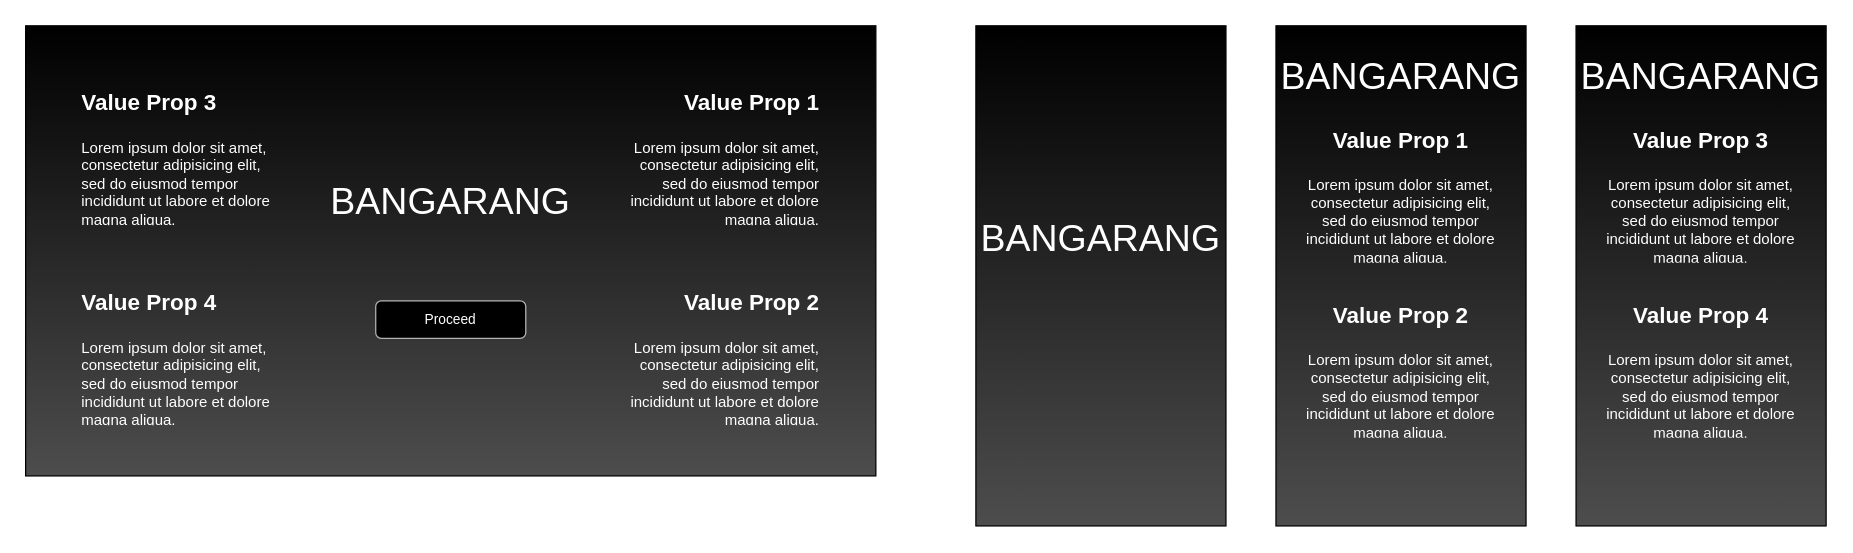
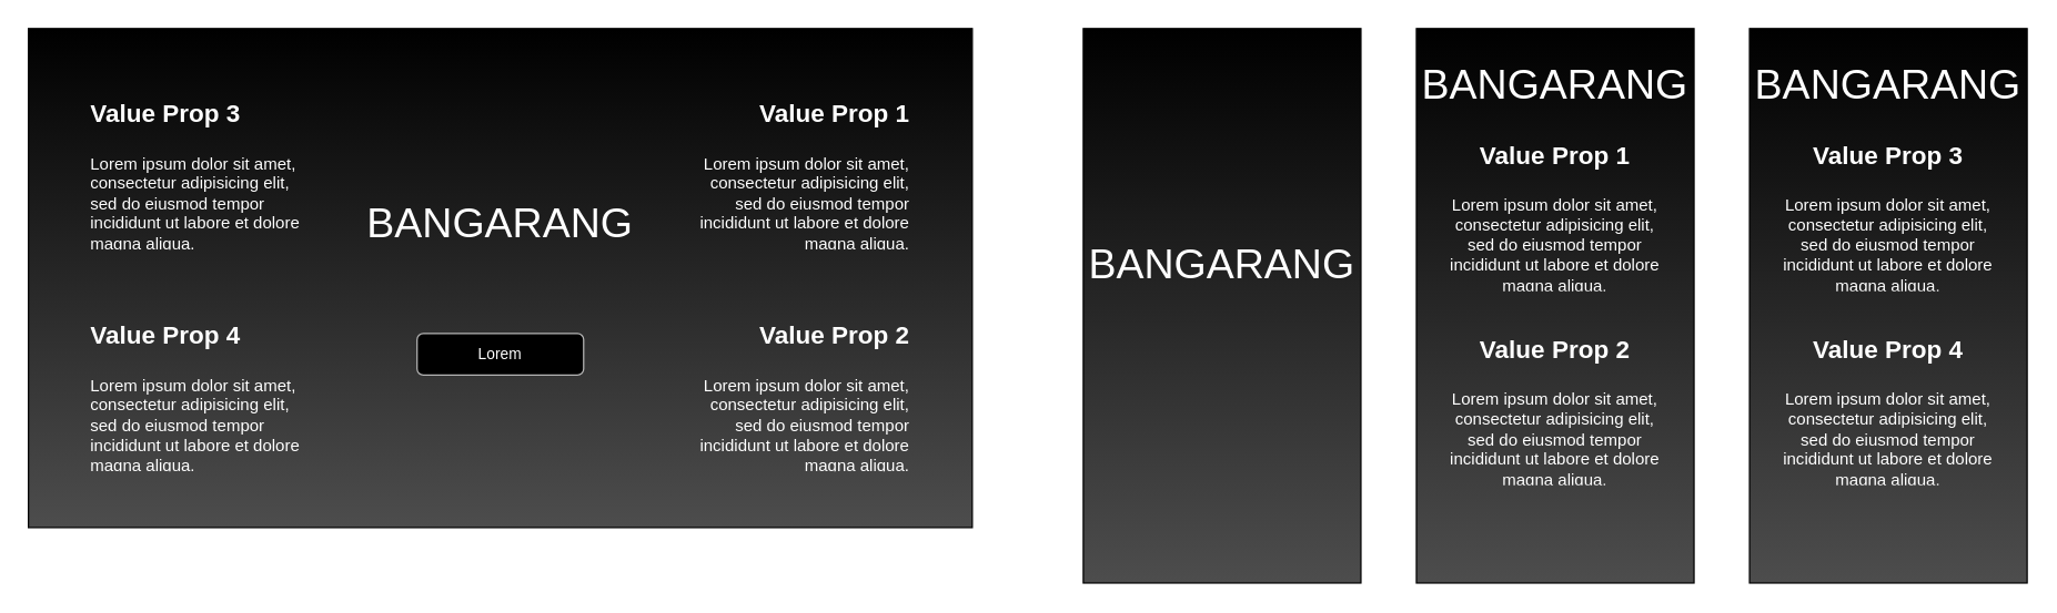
  <mxCell id="0" />
  <mxCell id="1" parent="0" />
  <mxCell id="2" value="" style="rounded=0;whiteSpace=wrap;html=1;fillColor=#000000;gradientColor=#4D4D4D;" vertex="1" parent="1"><mxGeometry x="20" y="20" width="680" height="360" as="geometry" /></mxCell>
  <mxCell id="3" value="" style="rounded=0;whiteSpace=wrap;html=1;fillColor=#000000;gradientColor=#4D4D4D;" vertex="1" parent="1"><mxGeometry x="780" y="20" width="200" height="400" as="geometry" /></mxCell>
  <mxCell id="4" value="BANGARANG" style="text;html=1;strokeColor=none;fillColor=none;align=center;verticalAlign=middle;whiteSpace=wrap;rounded=0;fontSize=30;fontColor=#FFFFFF;" vertex="1" parent="1"><mxGeometry x="260" y="130" width="200" height="60" as="geometry" /></mxCell>
  <mxCell id="5" value="&lt;h1&gt;&lt;span style=&quot;font-size: 18px&quot;&gt;Value Prop 1&lt;/span&gt;&lt;/h1&gt;&lt;p&gt;Lorem ipsum dolor sit amet, consectetur adipisicing elit, sed do eiusmod tempor incididunt ut labore et dolore magna aliqua.&lt;/p&gt;" style="text;html=1;strokeColor=none;fillColor=none;spacing=5;spacingTop=-20;whiteSpace=wrap;overflow=hidden;rounded=0;align=right;fontColor=#FFFFFF;" vertex="1" parent="1"><mxGeometry x="500" y="60" width="160" height="120" as="geometry" /></mxCell>
  <mxCell id="6" value="&lt;h1&gt;&lt;font style=&quot;font-size: 18px&quot;&gt;Value Prop 2&lt;/font&gt;&lt;/h1&gt;&lt;p&gt;Lorem ipsum dolor sit amet, consectetur adipisicing elit, sed do eiusmod tempor incididunt ut labore et dolore magna aliqua.&lt;/p&gt;" style="text;html=1;strokeColor=none;fillColor=none;spacing=5;spacingTop=-20;whiteSpace=wrap;overflow=hidden;rounded=0;align=right;fontColor=#FFFFFF;" vertex="1" parent="1"><mxGeometry x="500" y="220" width="160" height="120" as="geometry" /></mxCell>
  <mxCell id="7" value="&lt;h1&gt;&lt;font style=&quot;font-size: 18px&quot;&gt;Value Prop 3&lt;/font&gt;&lt;/h1&gt;&lt;p&gt;Lorem ipsum dolor sit amet, consectetur adipisicing elit, sed do eiusmod tempor incididunt ut labore et dolore magna aliqua.&lt;/p&gt;" style="text;html=1;strokeColor=none;fillColor=none;spacing=5;spacingTop=-20;whiteSpace=wrap;overflow=hidden;rounded=0;fontColor=#FFFFFF;" vertex="1" parent="1"><mxGeometry x="60" y="60" width="160" height="120" as="geometry" /></mxCell>
  <mxCell id="8" value="&lt;h1&gt;&lt;font style=&quot;font-size: 18px&quot;&gt;Value Prop 4&lt;/font&gt;&lt;/h1&gt;&lt;p&gt;Lorem ipsum dolor sit amet, consectetur adipisicing elit, sed do eiusmod tempor incididunt ut labore et dolore magna aliqua.&lt;/p&gt;" style="text;html=1;strokeColor=none;fillColor=none;spacing=5;spacingTop=-20;whiteSpace=wrap;overflow=hidden;rounded=0;fontColor=#FFFFFF;" vertex="1" parent="1"><mxGeometry x="60" y="220" width="160" height="120" as="geometry" /></mxCell>
  <mxCell id="9" value="BANGARANG" style="text;html=1;strokeColor=none;fillColor=none;align=center;verticalAlign=middle;whiteSpace=wrap;rounded=0;fontSize=30;fontColor=#FFFFFF;" vertex="1" parent="1"><mxGeometry x="780" y="160" width="200" height="60" as="geometry" /></mxCell>
  <mxCell id="10" value="" style="rounded=0;whiteSpace=wrap;html=1;fillColor=#000000;gradientColor=#4D4D4D;" vertex="1" parent="1"><mxGeometry x="1020" y="20" width="200" height="400" as="geometry" /></mxCell>
  <mxCell id="11" value="BANGARANG" style="text;html=1;strokeColor=none;fillColor=none;align=center;verticalAlign=middle;whiteSpace=wrap;rounded=0;fontSize=30;fontColor=#FFFFFF;" vertex="1" parent="1"><mxGeometry x="1020" y="30" width="200" height="60" as="geometry" /></mxCell>
  <mxCell id="12" value="" style="rounded=0;whiteSpace=wrap;html=1;fillColor=#000000;gradientColor=#4D4D4D;" vertex="1" parent="1"><mxGeometry x="1260" y="20" width="200" height="400" as="geometry" /></mxCell>
  <mxCell id="13" value="BANGARANG" style="text;html=1;strokeColor=none;fillColor=none;align=center;verticalAlign=middle;whiteSpace=wrap;rounded=0;fontSize=30;fontColor=#FFFFFF;" vertex="1" parent="1"><mxGeometry x="1260" y="30" width="200" height="60" as="geometry" /></mxCell>
  <mxCell id="14" value="&lt;h1&gt;&lt;span style=&quot;font-size: 18px&quot;&gt;Value Prop 1&lt;/span&gt;&lt;/h1&gt;&lt;p&gt;Lorem ipsum dolor sit amet, consectetur adipisicing elit, sed do eiusmod tempor incididunt ut labore et dolore magna aliqua.&lt;/p&gt;" style="text;html=1;strokeColor=none;fillColor=none;spacing=5;spacingTop=-20;whiteSpace=wrap;overflow=hidden;rounded=0;align=center;fontColor=#FFFFFF;" vertex="1" parent="1"><mxGeometry x="1040" y="90" width="160" height="120" as="geometry" /></mxCell>
  <mxCell id="15" value="&lt;h1&gt;&lt;font style=&quot;font-size: 18px&quot;&gt;Value Prop 2&lt;/font&gt;&lt;/h1&gt;&lt;p&gt;Lorem ipsum dolor sit amet, consectetur adipisicing elit, sed do eiusmod tempor incididunt ut labore et dolore magna aliqua.&lt;/p&gt;" style="text;html=1;strokeColor=none;fillColor=none;spacing=5;spacingTop=-20;whiteSpace=wrap;overflow=hidden;rounded=0;align=center;fontColor=#FFFFFF;" vertex="1" parent="1"><mxGeometry x="1040" y="230" width="160" height="120" as="geometry" /></mxCell>
  <mxCell id="16" value="&lt;h1&gt;&lt;font style=&quot;font-size: 18px&quot;&gt;Value Prop 3&lt;/font&gt;&lt;/h1&gt;&lt;p&gt;Lorem ipsum dolor sit amet, consectetur adipisicing elit, sed do eiusmod tempor incididunt ut labore et dolore magna aliqua.&lt;/p&gt;" style="text;html=1;strokeColor=none;fillColor=none;spacing=5;spacingTop=-20;whiteSpace=wrap;overflow=hidden;rounded=0;align=center;fontColor=#FFFFFF;" vertex="1" parent="1"><mxGeometry x="1280" y="90" width="160" height="120" as="geometry" /></mxCell>
  <mxCell id="17" value="&lt;h1&gt;&lt;font style=&quot;font-size: 18px&quot;&gt;Value Prop 4&lt;/font&gt;&lt;/h1&gt;&lt;p&gt;Lorem ipsum dolor sit amet, consectetur adipisicing elit, sed do eiusmod tempor incididunt ut labore et dolore magna aliqua.&lt;/p&gt;" style="text;html=1;strokeColor=none;fillColor=none;spacing=5;spacingTop=-20;whiteSpace=wrap;overflow=hidden;rounded=0;align=center;fontColor=#FFFFFF;" vertex="1" parent="1"><mxGeometry x="1280" y="230" width="160" height="120" as="geometry" /></mxCell>
- <mxCell id="18" value="Proceed" style="rounded=1;whiteSpace=wrap;html=1;fillColor=#000000;fontSize=11;fontColor=#FFFFFF;align=center;strokeColor=#B3B3B3;" vertex="1" parent="1"><mxGeometry x="300" y="240" width="120" height="30" as="geometry" /></mxCell>
+ <mxCell id="18" value="Lorem" style="rounded=1;whiteSpace=wrap;html=1;fillColor=#000000;fontSize=11;fontColor=#FFFFFF;align=center;strokeColor=#B3B3B3;" vertex="1" parent="1"><mxGeometry x="300" y="240" width="120" height="30" as="geometry" /></mxCell>
